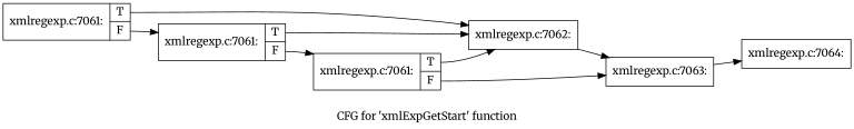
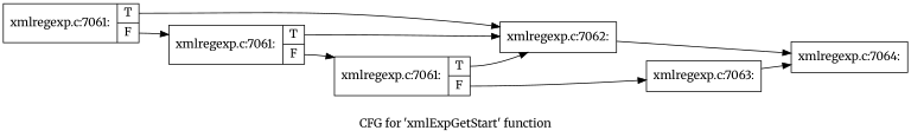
  digraph {
    fontname=Merriweather
    label="CFG for 'xmlExpGetStart' function"
    rankdir=LR
    node [fontname=Merriweather shape=record]
    edge [fontname=Merriweather tailport=s0]
    n1 [label="{xmlregexp.c:7062:}"]
    n2 [label="{xmlregexp.c:7064:}"]
    n3 [label="{xmlregexp.c:7061:|{<s0>T|<s1>F}}"]
    n4 [label="{xmlregexp.c:7061:|{<s0>T|<s1>F}}"]
    n5 [label="{xmlregexp.c:7061:|{<s0>T|<s1>F}}"]
    n6 [label="{xmlregexp.c:7063:}"]
-   n1 -> n6
+   n1 -> n2
    n3 -> n1
    n3 -> n4 [tailport=s1]
    n4 -> n1
    n4 -> n5 [tailport=s1]
    n5 -> n1
    n5 -> n6 [tailport=s1]
    n6 -> n2
  }
